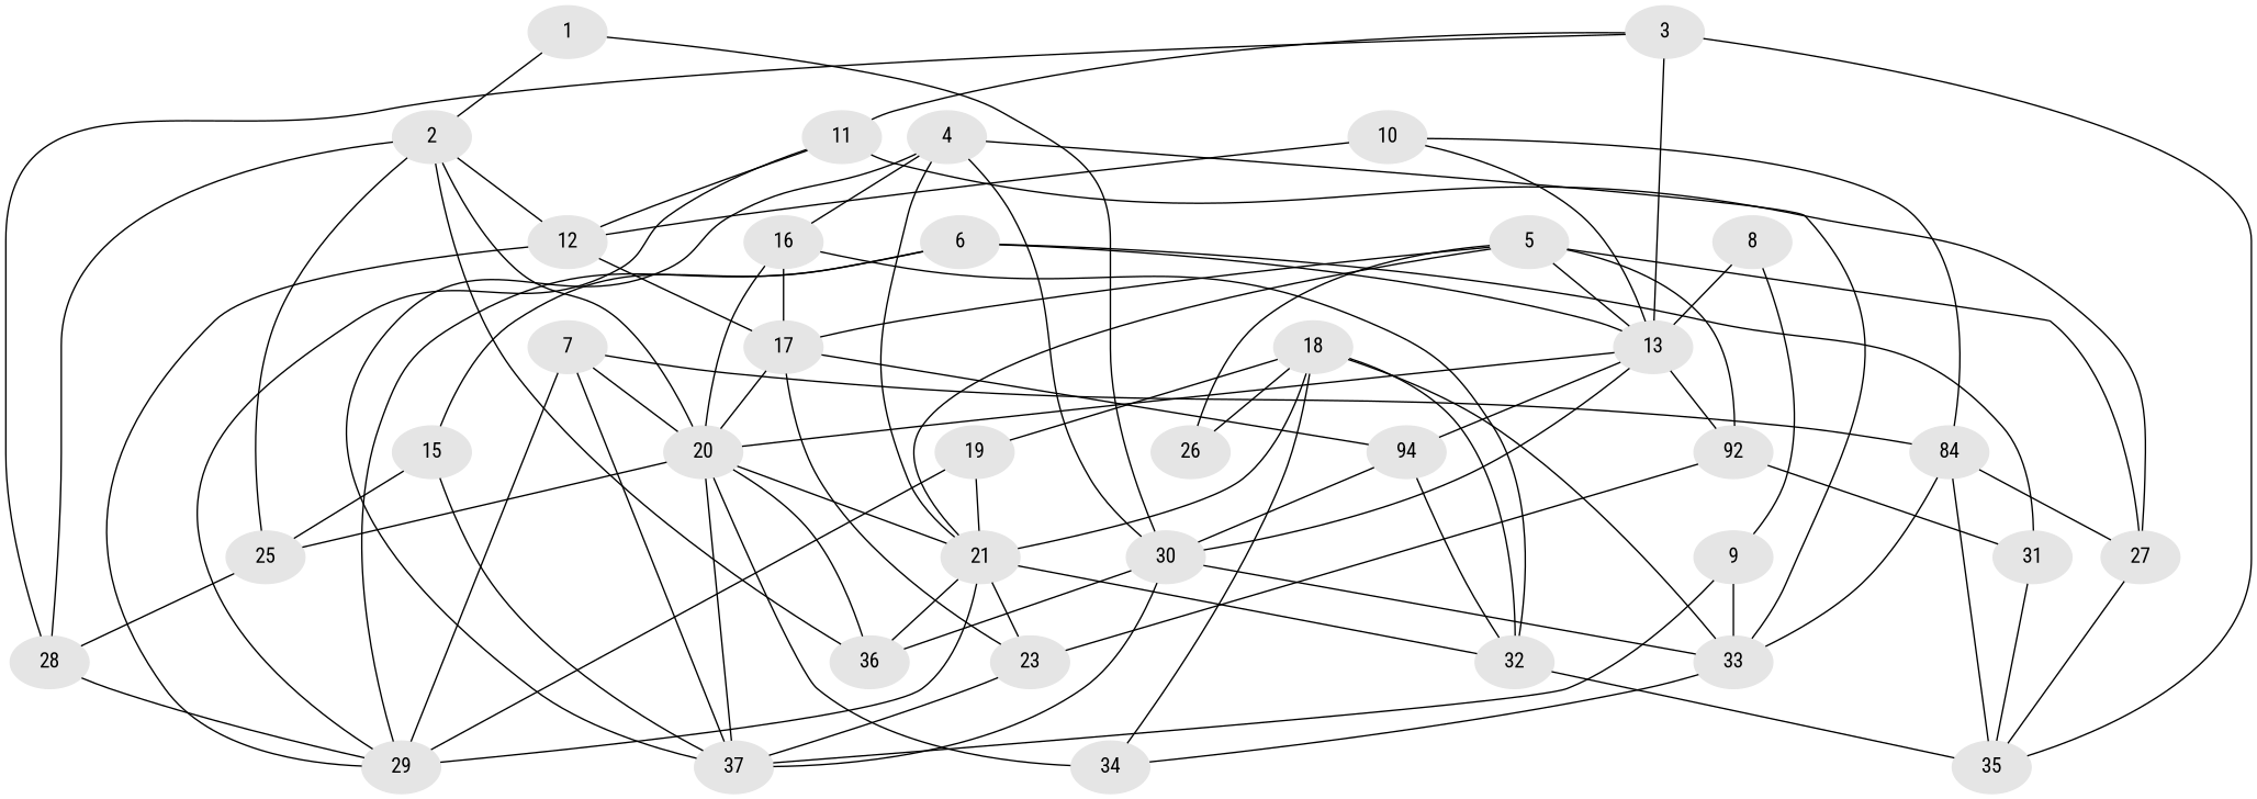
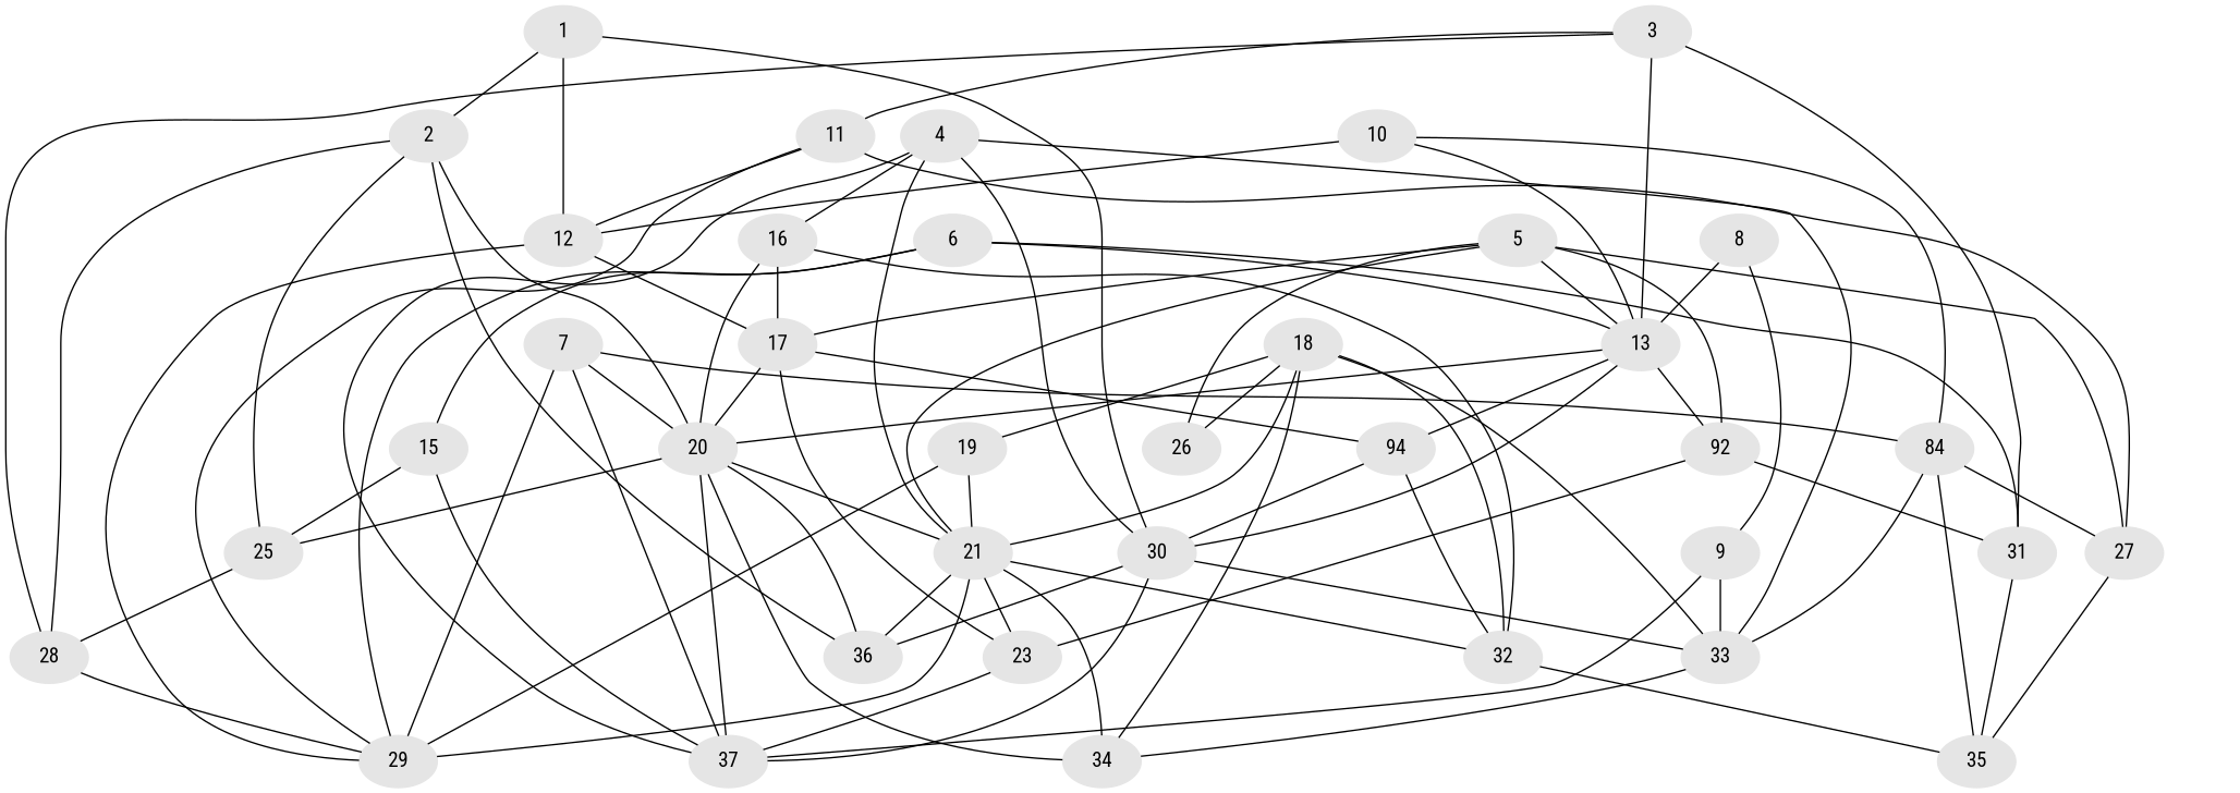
  graph {
    fontname="Roboto Condensed"
    node [color=gray90 fontname="Roboto Condensed" style=filled]
    edge [fontname="Roboto Condensed" weight=1.0]
    1
    2
    30
    12
    20
    25
    28
    36
    33
    37
    17
    29
    21
    34
    3
    11
    13
    31
    27
    n20 [label=92]
    n21 [label=94]
    35
    4
    16
    32
    23
    5
    26
    6
    15
    7
    n32 [label=84]
    8
    9
    10
    18
    19
    1 -- 2
    1 -- 30
-   2 -- 12
+   1 -- 12
    2 -- 20
    2 -- 25 [weight=2.0]
    2 -- 28
    2 -- 36
    30 -- 36
    30 -- 33
    30 -- 37
    12 -- 17
    12 -- 29 [weight=2.0]
    20 -- 25 [weight=2.0]
    20 -- 36
    20 -- 37
    20 -- 21
    20 -- 34
    25 -- 28 [weight=2.0]
    28 -- 29
    33 -- 34
    17 -- 20
    17 -- n21
    17 -- 23
    21 -- 36
    21 -- 29
+   21 -- 34 [weight=2.0]
    21 -- 32
    21 -- 23
    3 -- 28
    3 -- 11
    3 -- 13
-   3 -- 35
+   3 -- 31
    11 -- 12
    11 -- 29
    11 -- 27 [weight=2.0]
    13 -- 30
    13 -- 20
    13 -- n20 [weight=2.0]
    13 -- n21
    31 -- 35
    27 -- 35
    n20 -- 31
    n20 -- 23
    n21 -- 30
    n21 -- 32
    4 -- 30
    4 -- 33
    4 -- 37
    4 -- 21
    4 -- 16
    16 -- 20
    16 -- 17
    16 -- 32
    32 -- 35 [weight=2.0]
    23 -- 37
    5 -- 17
    5 -- 21
    5 -- 13
    5 -- 27 [weight=2.0]
    5 -- n20
    5 -- 26
    6 -- 29 [weight=2.0]
    6 -- 13
    6 -- 31 [weight=2.0]
    6 -- 15
    15 -- 25
    15 -- 37
    7 -- 20
    7 -- 37
    7 -- 29
    7 -- n32
    n32 -- 33
    n32 -- 27
    n32 -- 35
    8 -- 13
    8 -- 9
    9 -- 33 [weight=2.0]
    9 -- 37
    10 -- 12 [weight=2.0]
    10 -- 13
    10 -- n32
    18 -- 33
    18 -- 21
    18 -- 34
    18 -- 32
    18 -- 26
    18 -- 19
    19 -- 29
    19 -- 21
  }
